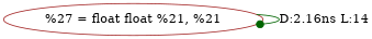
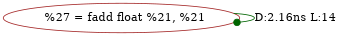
  digraph {
-   n1 [label="%27 = float float %21, %21" color=brown]
+   n1 [label="  %27 = fadd float %21, %21" color=brown]
    n1 -> n1 [color=darkgreen label="D:2.16ns L:14" arrowhead=dot]
  }
